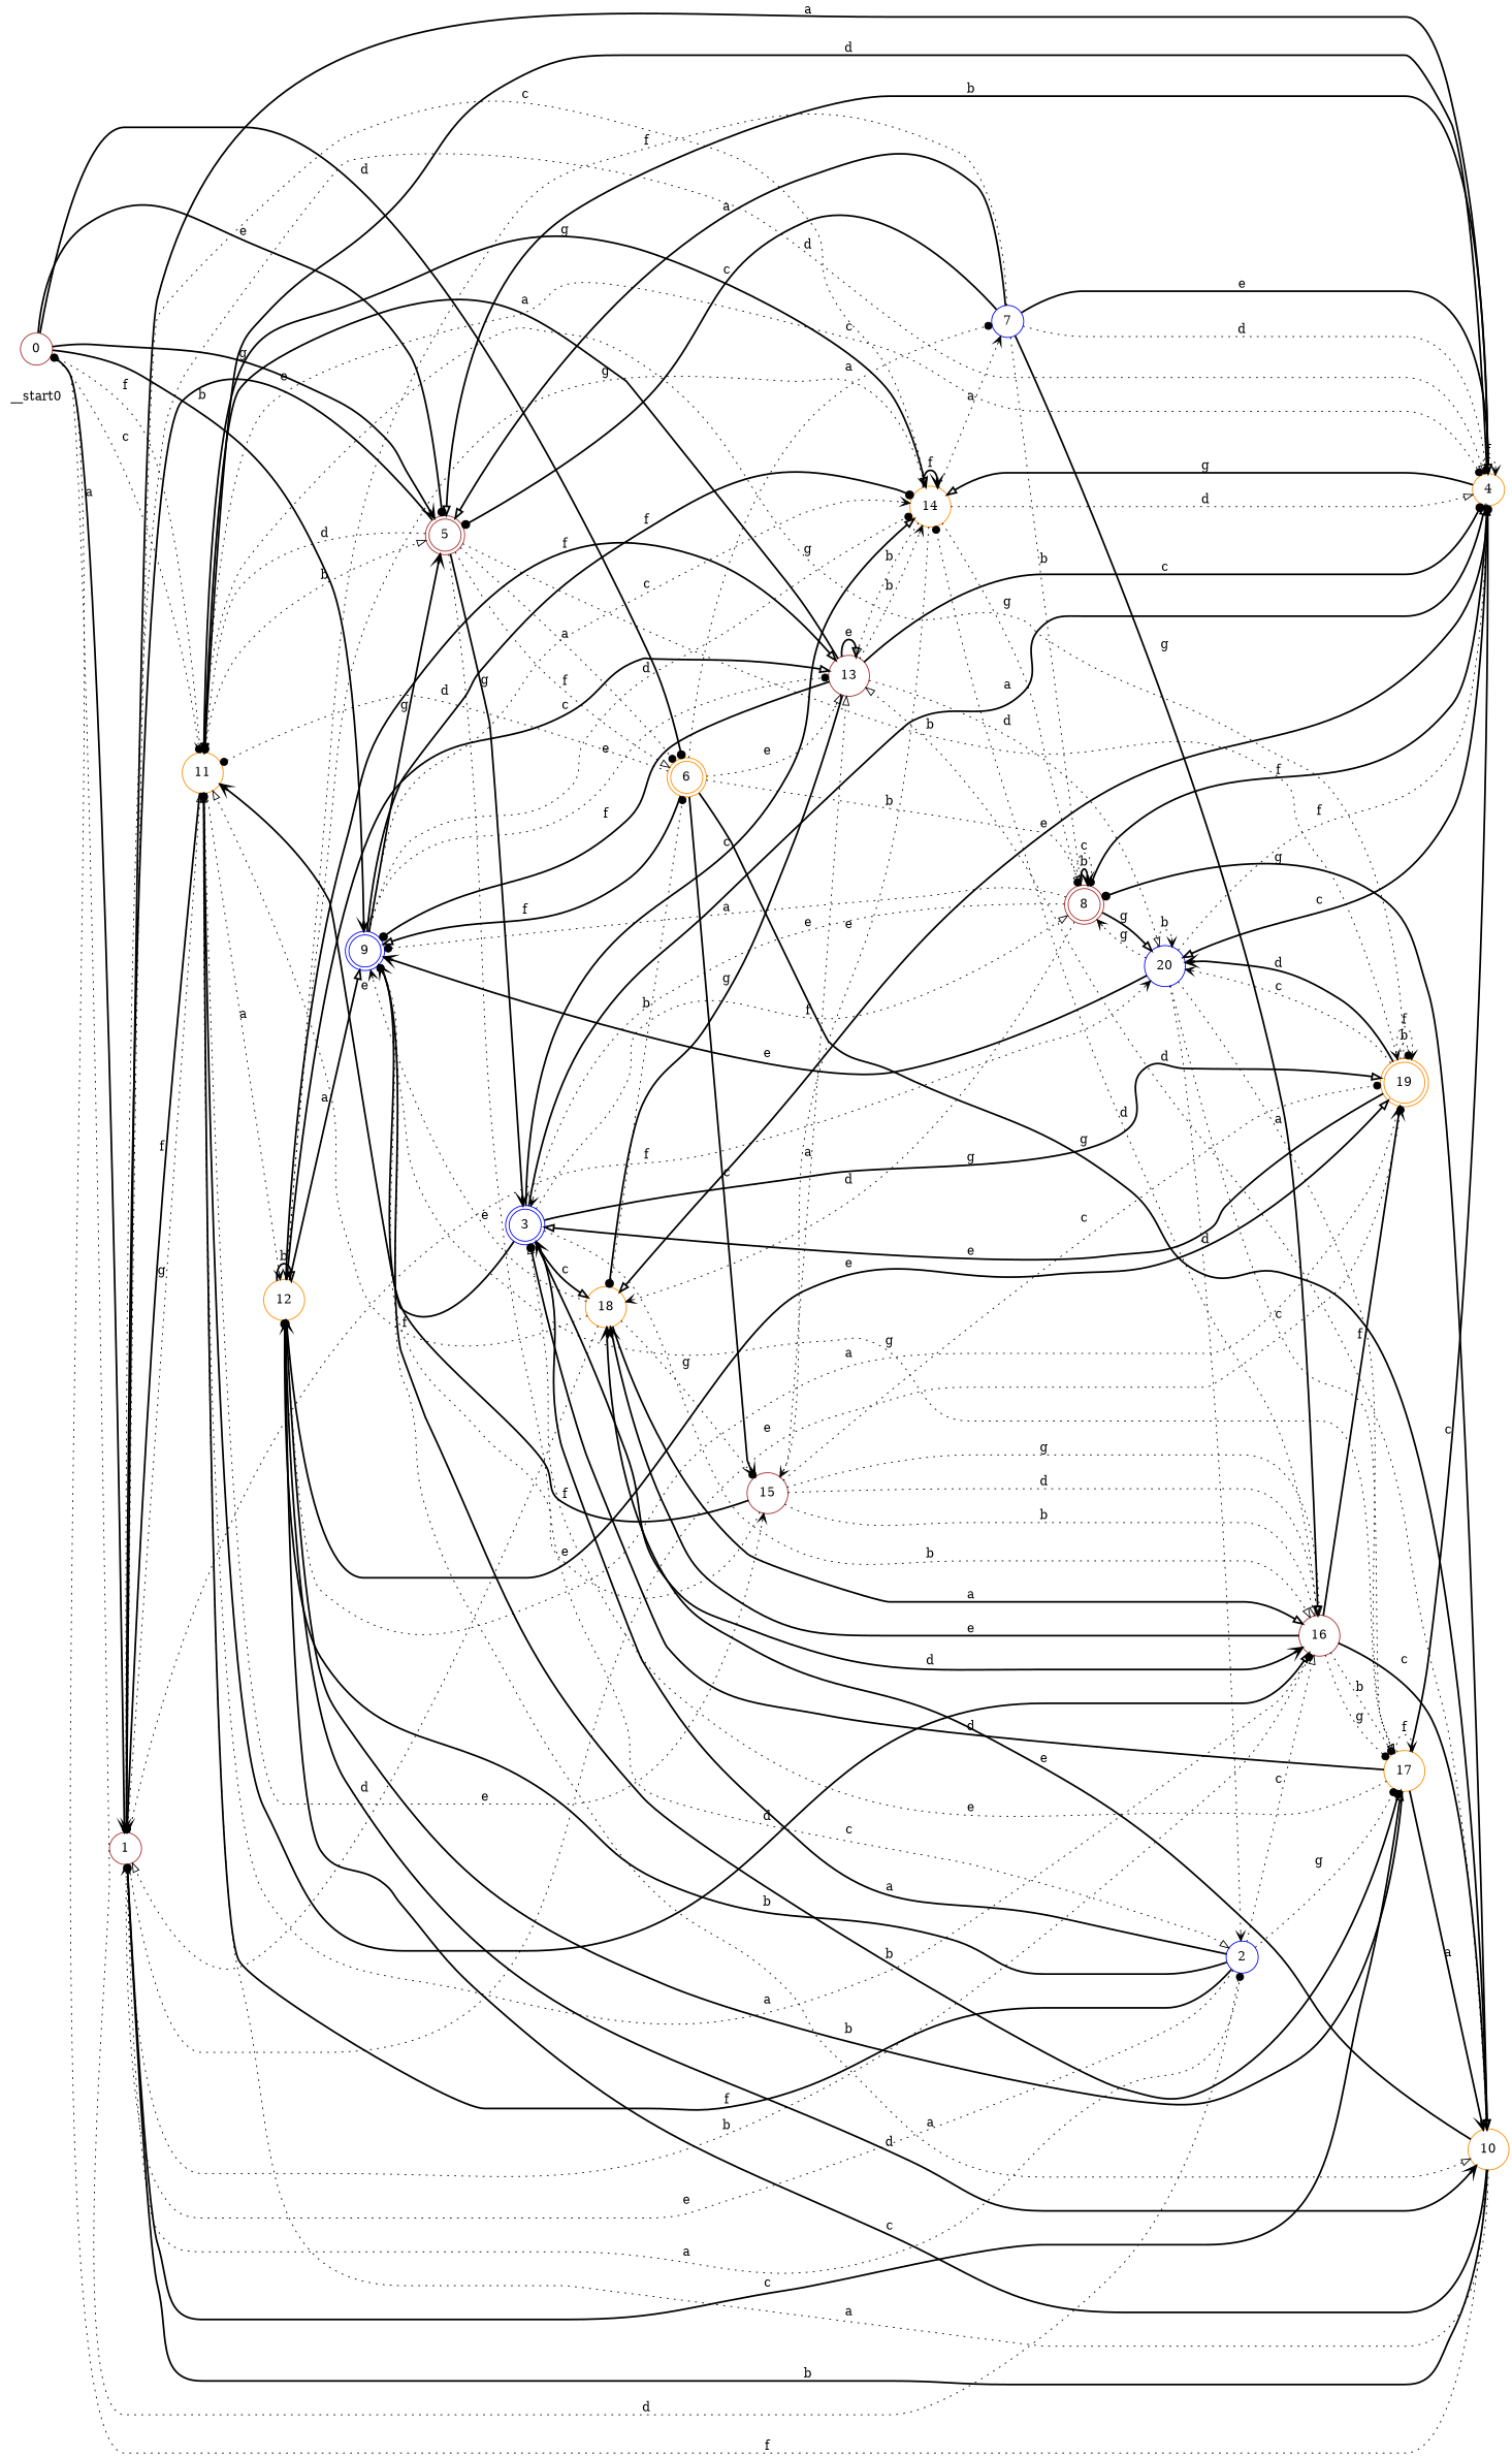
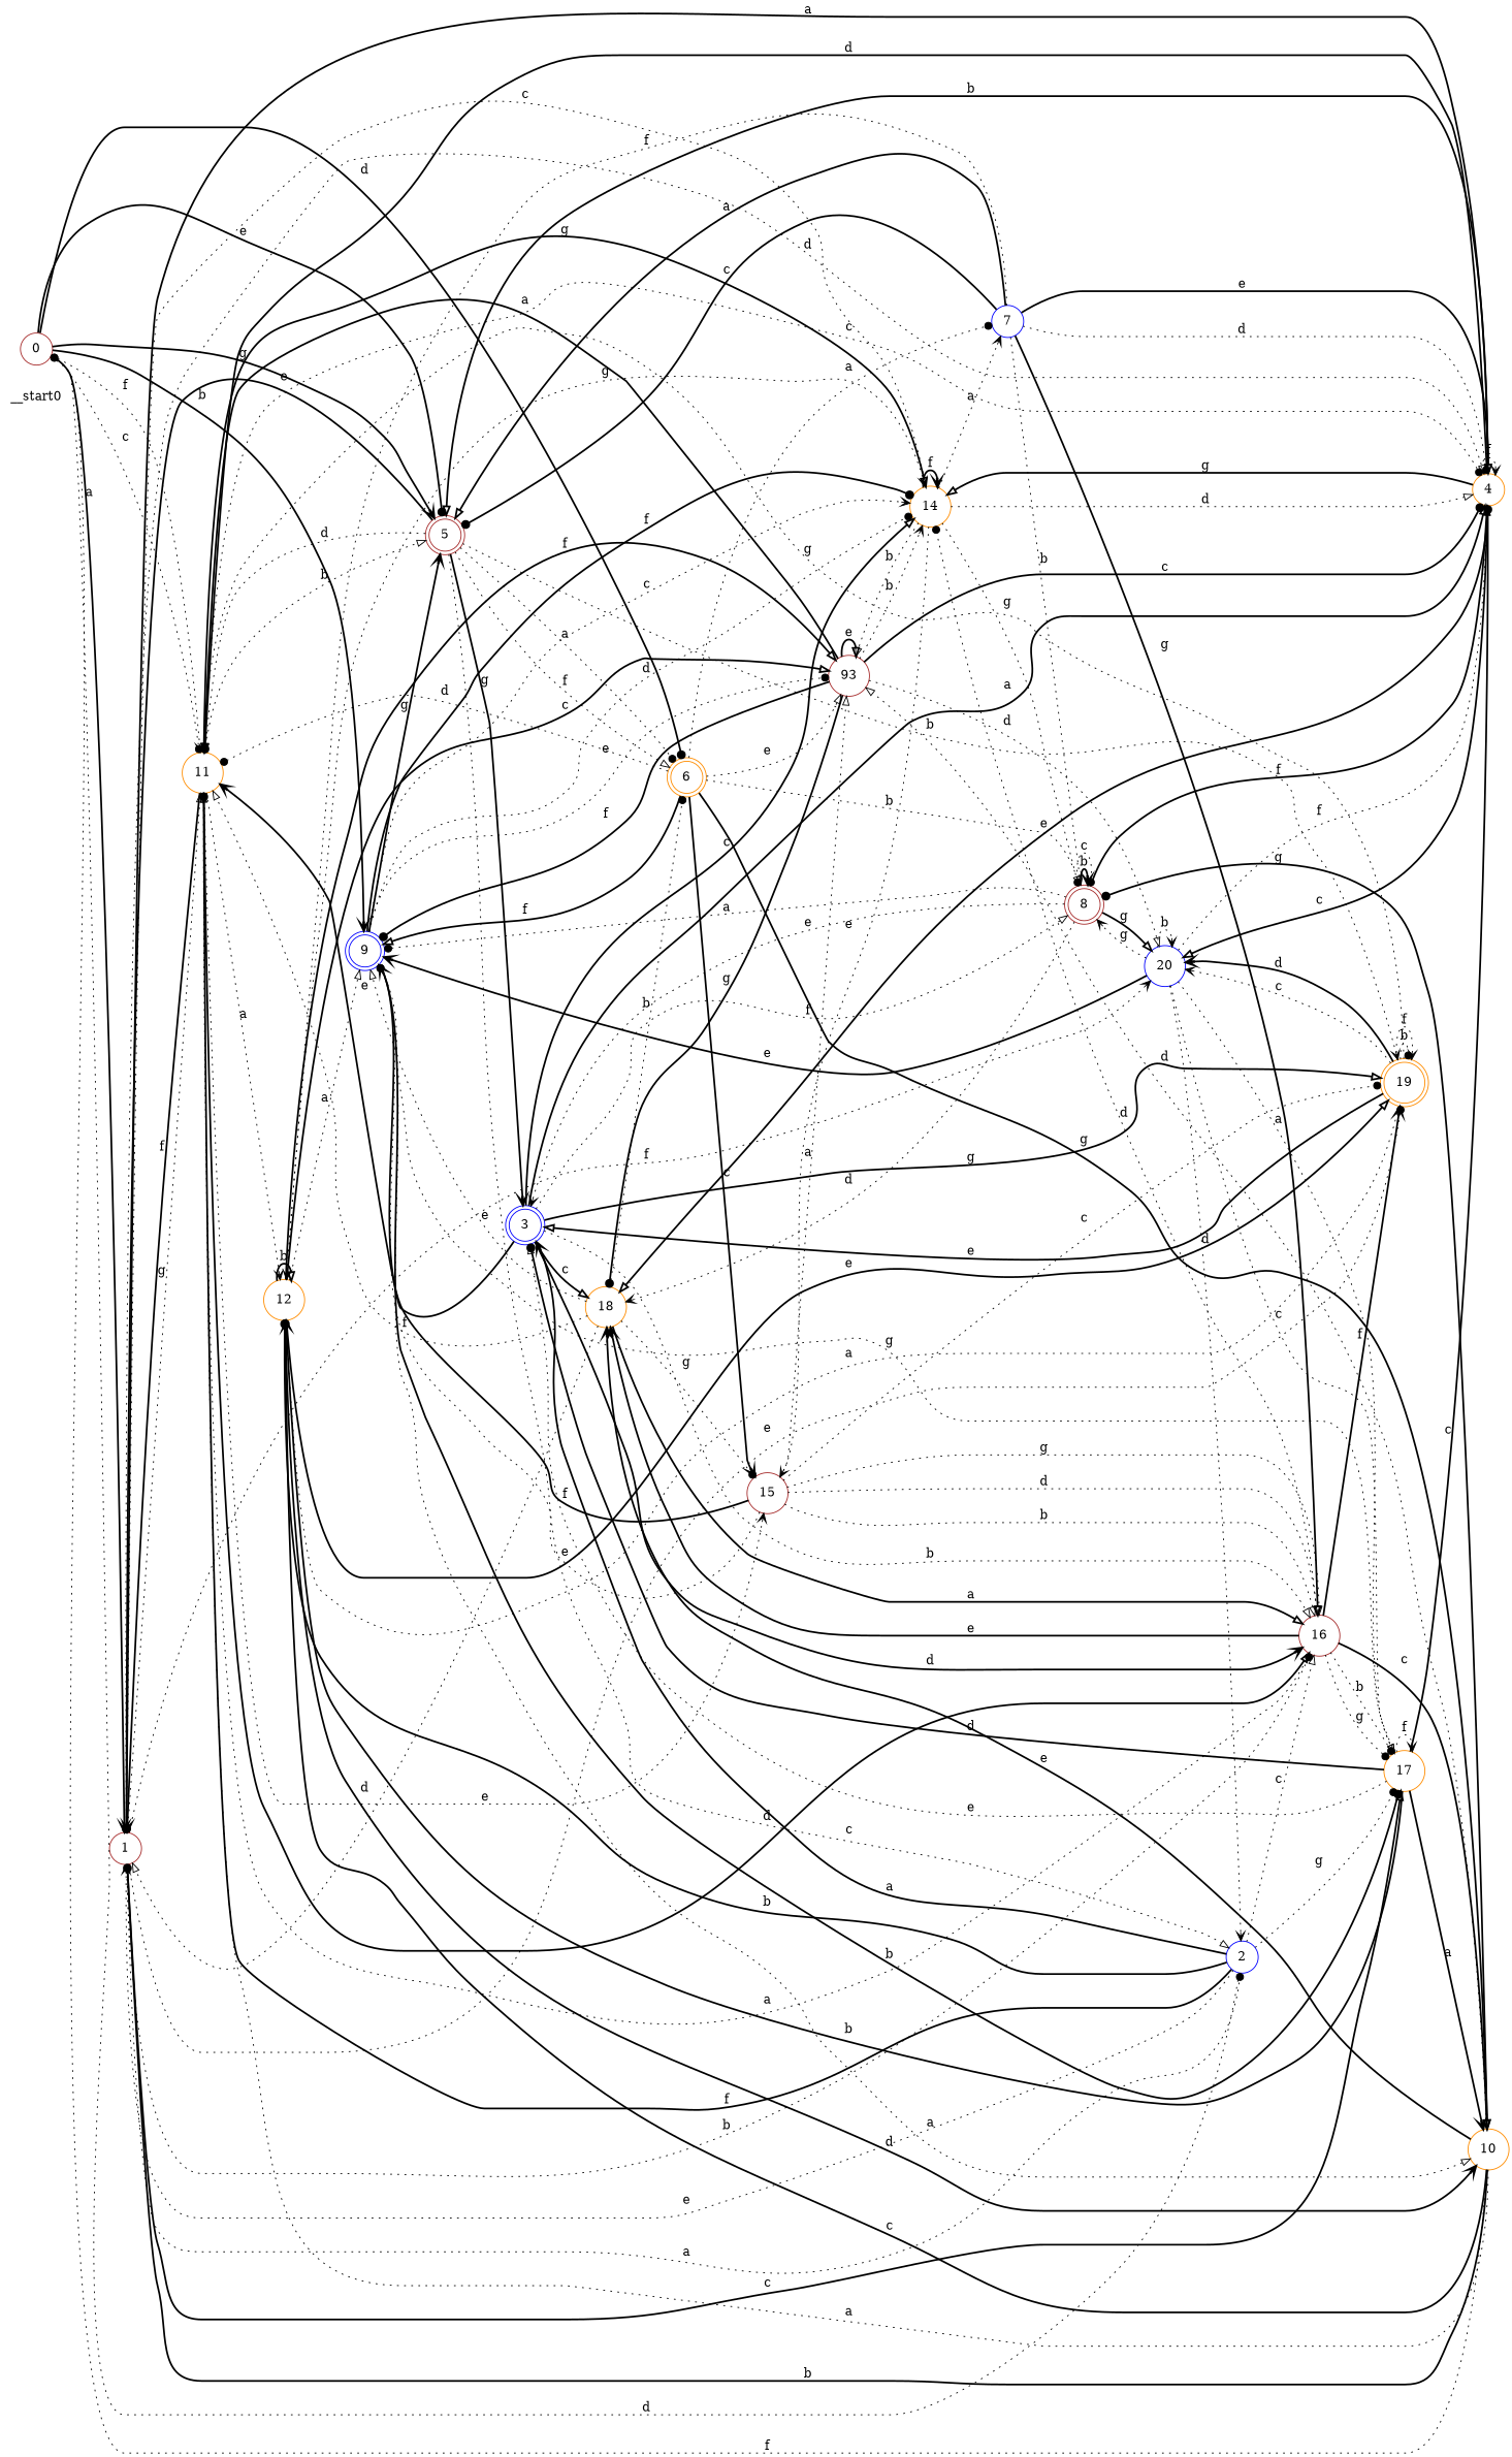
  digraph {
    rankdir=LR
    node [color=darkorange shape=circle fillcolor=white style=filled]
    edge [arrowhead=onormal style=dotted]
    __start0 [color=blue shape=none fillcolor="" style=""]
    n2 [color=brown label=0]
    n3 [color=brown label=1]
    n4 [color=brown label=5 shape=doublecircle style="rounded,filled"]
    n5 [label=6 shape=doublecircle style="rounded,filled"]
    n6 [color=blue label=9 shape=doublecircle style="rounded,filled"]
    n7 [label=11]
    n8 [color=blue label=2]
    n9 [label=4]
    n10 [color=brown label=16]
    n11 [label=17]
    n12 [label=19 shape=doublecircle style="rounded,filled"]
    n13 [color=blue label=20]
    n14 [color=blue label=3 shape=doublecircle style="rounded,filled"]
    n15 [color=brown label=8 shape=doublecircle style="rounded,filled"]
    n16 [color=blue label=7]
    n17 [label=10]
-   n18 [color=brown label=13]
+   n18 [color=brown label=93]
    n19 [color=brown label=15]
    n20 [label=14]
    n21 [label=12]
    n22 [label=18]
    n2 -> n3 [arrowhead=vee label=a style=bold]
    n2 -> n4 [arrowhead=dot label=e style=bold]
    n2 -> n4 [arrowhead=vee label=g style=bold]
    n2 -> n5 [arrowhead=dot label=d style=bold]
    n2 -> n6 [arrowhead=vee label=b style=bold]
    n2 -> n7 [arrowhead=dot label=c]
    n2 -> n7 [arrowhead=vee label=f]
    n3 -> n7 [label=g]
    n3 -> n8 [arrowhead=dot label=a]
    n3 -> n9 [label=d]
    n3 -> n10 [arrowhead=dot label=b]
    n3 -> n11 [label=c style=bold]
    n3 -> n12 [arrowhead=dot label=e]
    n3 -> n13 [arrowhead=vee label=f]
    n4 -> n3 [arrowhead=dot label=e style=bold]
    n4 -> n5 [arrowhead=dot label=a]
    n4 -> n5 [label=f]
    n4 -> n7 [label=d]
    n4 -> n8 [label=c]
    n4 -> n12 [arrowhead=vee label=b]
    n4 -> n14 [arrowhead=vee label=g style=bold]
    n5 -> n6 [label=f style=bold]
    n5 -> n7 [arrowhead=dot label=d]
    n5 -> n15 [label=b]
    n5 -> n16 [arrowhead=dot label=a]
    n5 -> n17 [label=g style=bold]
    n5 -> n18 [label=e]
    n5 -> n19 [arrowhead=vee label=c style=bold]
    n6 -> n4 [arrowhead=vee label=g style=bold]
    n6 -> n11 [arrowhead=dot label=b style=bold]
    n6 -> n17 [label=a]
    n6 -> n18 [arrowhead=dot label=e]
    n6 -> n20 [arrowhead=vee label=c]
    n6 -> n20 [arrowhead=dot label=d]
    n6 -> n20 [arrowhead=dot label=f style=bold]
    n7 -> n3 [arrowhead=vee label=f style=bold]
    n7 -> n4 [label=b]
    n7 -> n9 [arrowhead=dot label=c]
    n7 -> n10 [label=d style=bold]
    n7 -> n19 [arrowhead=vee label=e]
    n7 -> n20 [label=g style=bold]
    n7 -> n21 [arrowhead=vee label=a]
    n8 -> n2 [arrowhead=dot label=d]
    n8 -> n3 [arrowhead=vee label=e]
    n8 -> n7 [arrowhead=dot label=f style=bold]
    n8 -> n10 [label=c]
    n8 -> n11 [arrowhead=dot label=g]
    n8 -> n14 [arrowhead=vee label=a style=bold]
    n8 -> n21 [arrowhead=dot label=b style=bold]
    n9 -> n3 [arrowhead=dot label=a style=bold]
    n9 -> n4 [label=b style=bold]
    n9 -> n7 [arrowhead=dot label=d style=bold]
    n9 -> n9 [arrowhead=vee label=f]
    n9 -> n13 [label=c style=bold]
    n9 -> n20 [label=g style=bold]
    n9 -> n22 [label=e style=bold]
    n10 -> n7 [label=a]
    n10 -> n11 [arrowhead=dot label=b]
    n10 -> n11 [arrowhead=dot label=g]
    n10 -> n12 [arrowhead=vee label=f style=bold]
    n10 -> n17 [label=c style=bold]
    n10 -> n20 [arrowhead=dot label=d]
    n10 -> n22 [arrowhead=vee label=e style=bold]
    n11 -> n6 [arrowhead=dot label=g]
    n11 -> n9 [arrowhead=dot label=c style=bold]
    n11 -> n11 [arrowhead=vee label=f]
    n11 -> n14 [arrowhead=dot label=d style=bold]
    n11 -> n14 [label=e]
    n11 -> n17 [arrowhead=vee label=a style=bold]
    n11 -> n21 [arrowhead=vee label=b style=bold]
    n12 -> n7 [label=g]
    n12 -> n12 [arrowhead=dot label=b]
    n12 -> n12 [arrowhead=vee label=f]
    n12 -> n13 [arrowhead=vee label=c]
    n12 -> n13 [arrowhead=vee label=d style=bold]
    n12 -> n14 [label=e style=bold]
    n12 -> n21 [arrowhead=vee label=a]
    n13 -> n6 [arrowhead=vee label=e style=bold]
    n13 -> n8 [arrowhead=vee label=d]
    n13 -> n9 [label=f]
    n13 -> n11 [label=a]
    n13 -> n11 [label=c]
    n13 -> n13 [arrowhead=vee label=b]
    n13 -> n15 [arrowhead=vee label=g]
    n14 -> n7 [arrowhead=vee label=e style=bold]
    n14 -> n9 [label=a style=bold]
    n14 -> n10 [label=b]
    n14 -> n10 [arrowhead=vee label=d style=bold]
    n14 -> n12 [label=g style=bold]
    n14 -> n15 [label=f]
    n14 -> n20 [label=c style=bold]
    n14 -> n22 [label=c style=bold]
    n15 -> n6 [arrowhead=dot label=a]
    n15 -> n9 [label=f style=bold]
    n15 -> n13 [label=g style=bold]
    n15 -> n14 [arrowhead=vee label=e]
    n15 -> n15 [arrowhead=vee label=b style=bold]
    n15 -> n15 [arrowhead=dot label=c]
    n15 -> n22 [arrowhead=vee label=d]
    n16 -> n4 [label=a style=bold]
    n16 -> n4 [arrowhead=dot label=c style=bold]
    n16 -> n9 [arrowhead=dot label=d]
    n16 -> n9 [label=e style=bold]
    n16 -> n10 [label=g style=bold]
    n16 -> n15 [label=b]
    n16 -> n21 [arrowhead=vee label=f]
    n17 -> n2 [arrowhead=dot label=f]
    n17 -> n3 [arrowhead=dot label=b style=bold]
    n17 -> n7 [label=a]
    n17 -> n15 [arrowhead=dot label=g style=bold]
    n17 -> n18 [label=d]
    n17 -> n21 [arrowhead=dot label=c style=bold]
    n17 -> n22 [arrowhead=vee label=e style=bold]
    n18 -> n6 [arrowhead=dot label=f style=bold]
    n18 -> n7 [label=a style=bold]
    n18 -> n9 [arrowhead=dot label=c style=bold]
    n18 -> n13 [label=d]
    n18 -> n18 [label=e style=bold]
    n18 -> n20 [arrowhead=vee label=b]
    n18 -> n22 [arrowhead=dot label=g style=bold]
    n19 -> n6 [arrowhead=dot label=e]
    n19 -> n6 [arrowhead=vee label=f style=bold]
    n19 -> n10 [label=b]
    n19 -> n10 [label=d]
    n19 -> n10 [label=g]
    n19 -> n12 [arrowhead=dot label=c]
    n19 -> n18 [label=a]
    n20 -> n3 [arrowhead=vee label=c]
    n20 -> n9 [label=d]
    n20 -> n15 [arrowhead=dot label=g]
    n20 -> n16 [arrowhead=vee label=a]
    n20 -> n18 [label=b]
    n20 -> n19 [arrowhead=vee label=e]
    n20 -> n20 [arrowhead=vee label=f style=bold]
-   n21 -> n6 [label=a style=bold]
+   n21 -> n6 [label=a]
    n21 -> n12 [label=e style=bold]
    n21 -> n17 [arrowhead=vee label=d style=bold]
    n21 -> n18 [label=c style=bold]
    n21 -> n18 [label=f style=bold]
    n21 -> n20 [arrowhead=vee label=g]
    n21 -> n21 [label=b style=bold]
    n22 -> n3 [label=d]
    n22 -> n5 [arrowhead=dot label=b]
-   n22 -> n6 [arrowhead=vee label=e]
+   n22 -> n6 [label=e]
    n22 -> n7 [label=f]
    n22 -> n10 [label=a style=bold]
    n22 -> n19 [arrowhead=dot label=g]
  }
